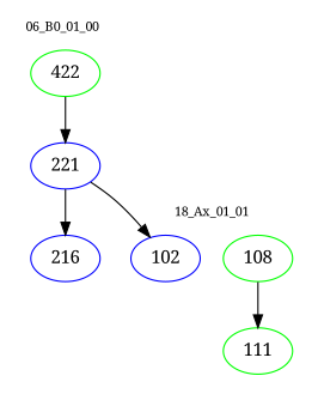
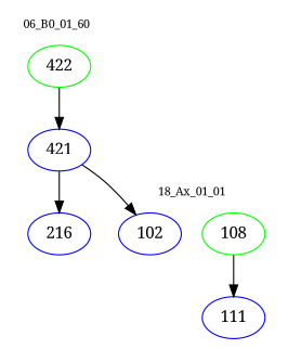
  digraph {
    fontname="Noto Serif"
    node [color=blue fontname="Noto Serif"]
    edge [color=black fontname="Noto Serif"]
    n1 [color=green label=108]
-   n2 [color=green label=111]
+   n2 [label=111]
    n3 [label=102]
    n4 [color=green label=422]
-   n5 [label=221]
+   n5 [label=421]
    n6 [label=216]
    subgraph cluster_1 {
      color=white
      fontsize=10
      label="18_Ax_01_01"
      n1
      n2
      n3
    }
    subgraph cluster_2 {
      color=white
      fontsize=10
-     label="06_B0_01_00"
+     label="06_B0_01_60"
      n4
      n5
      n6
    }
    n1 -> n2
    n4 -> n5
    n5 -> n3
    n5 -> n6
  }
